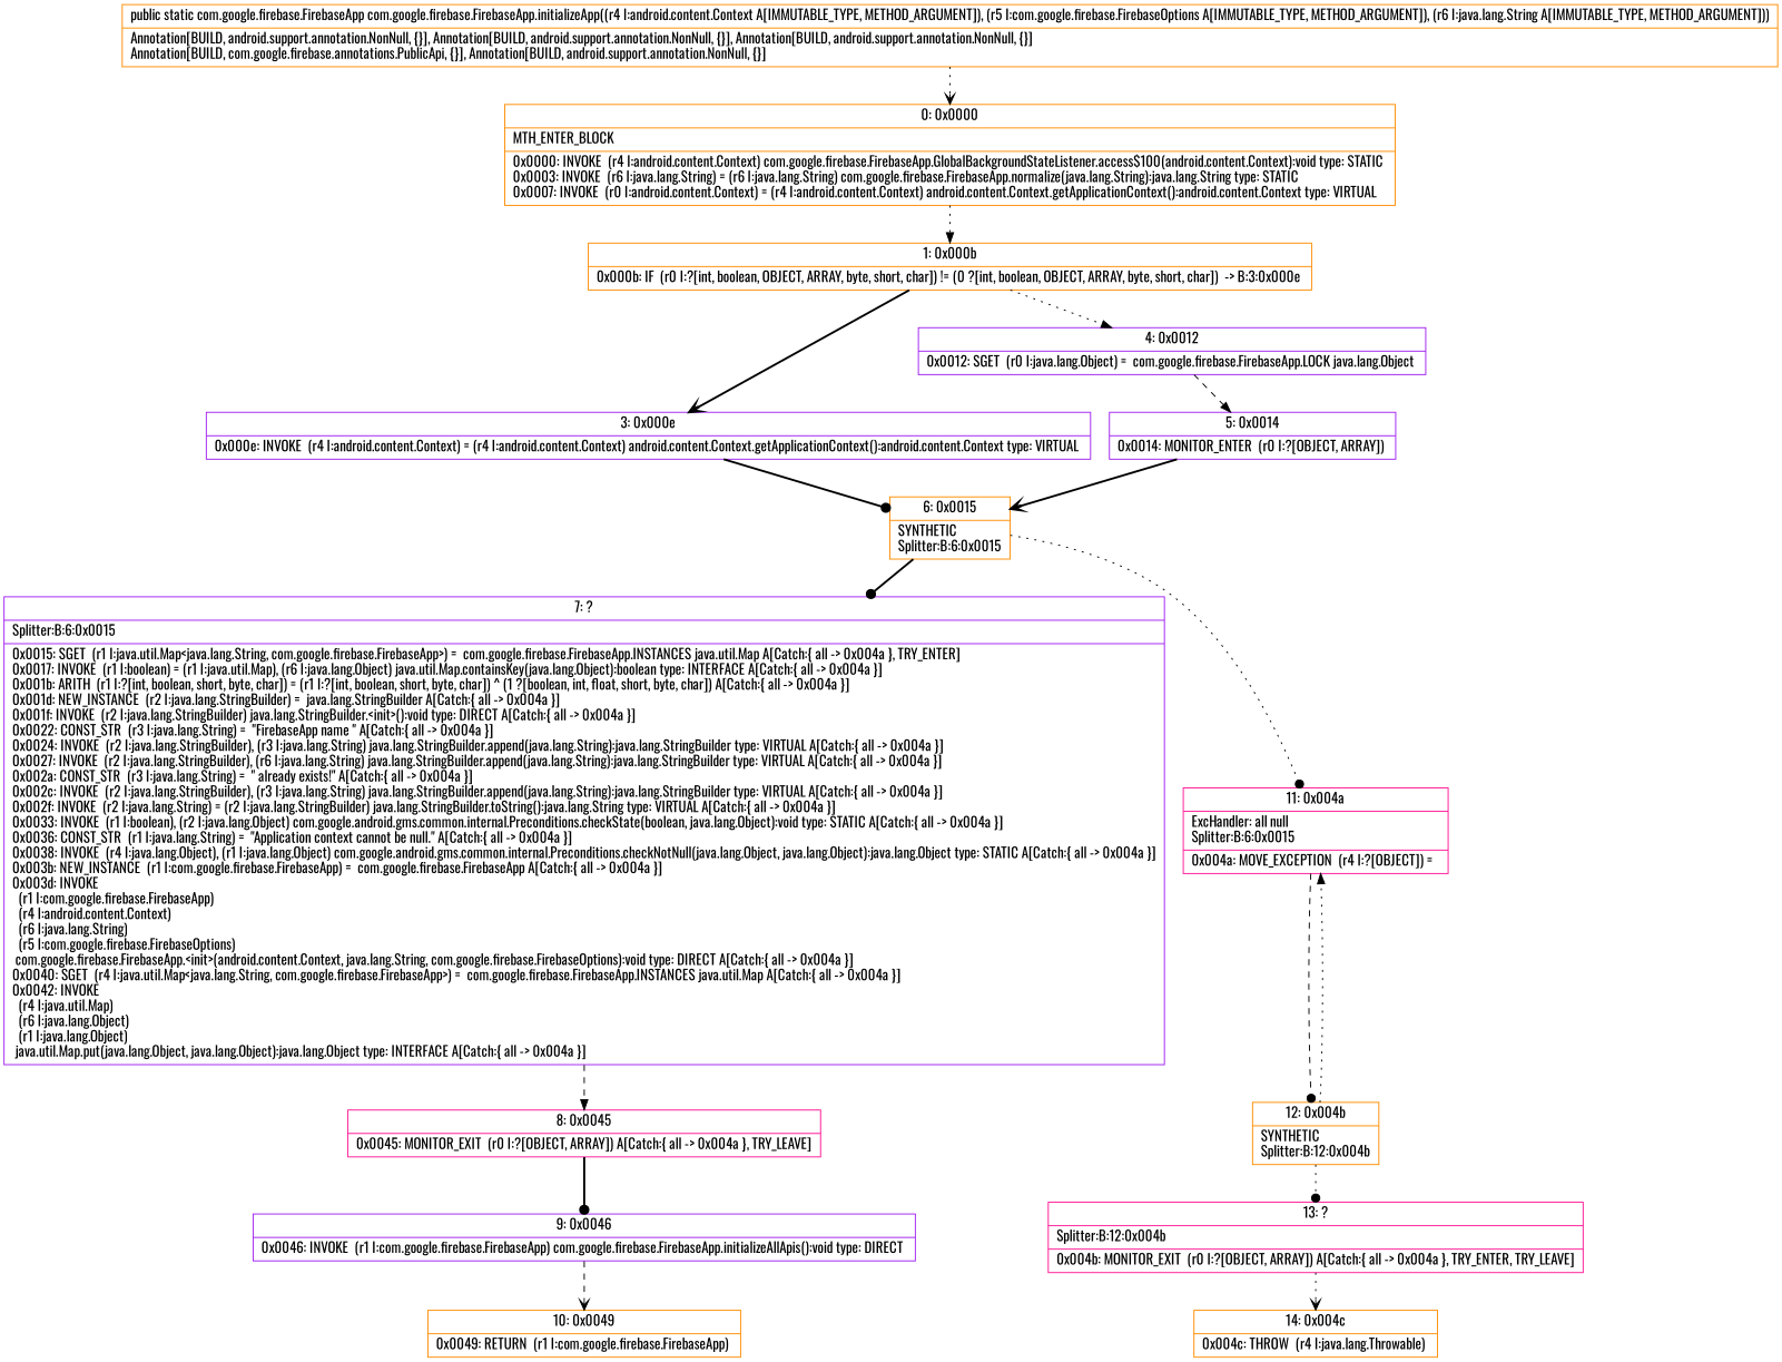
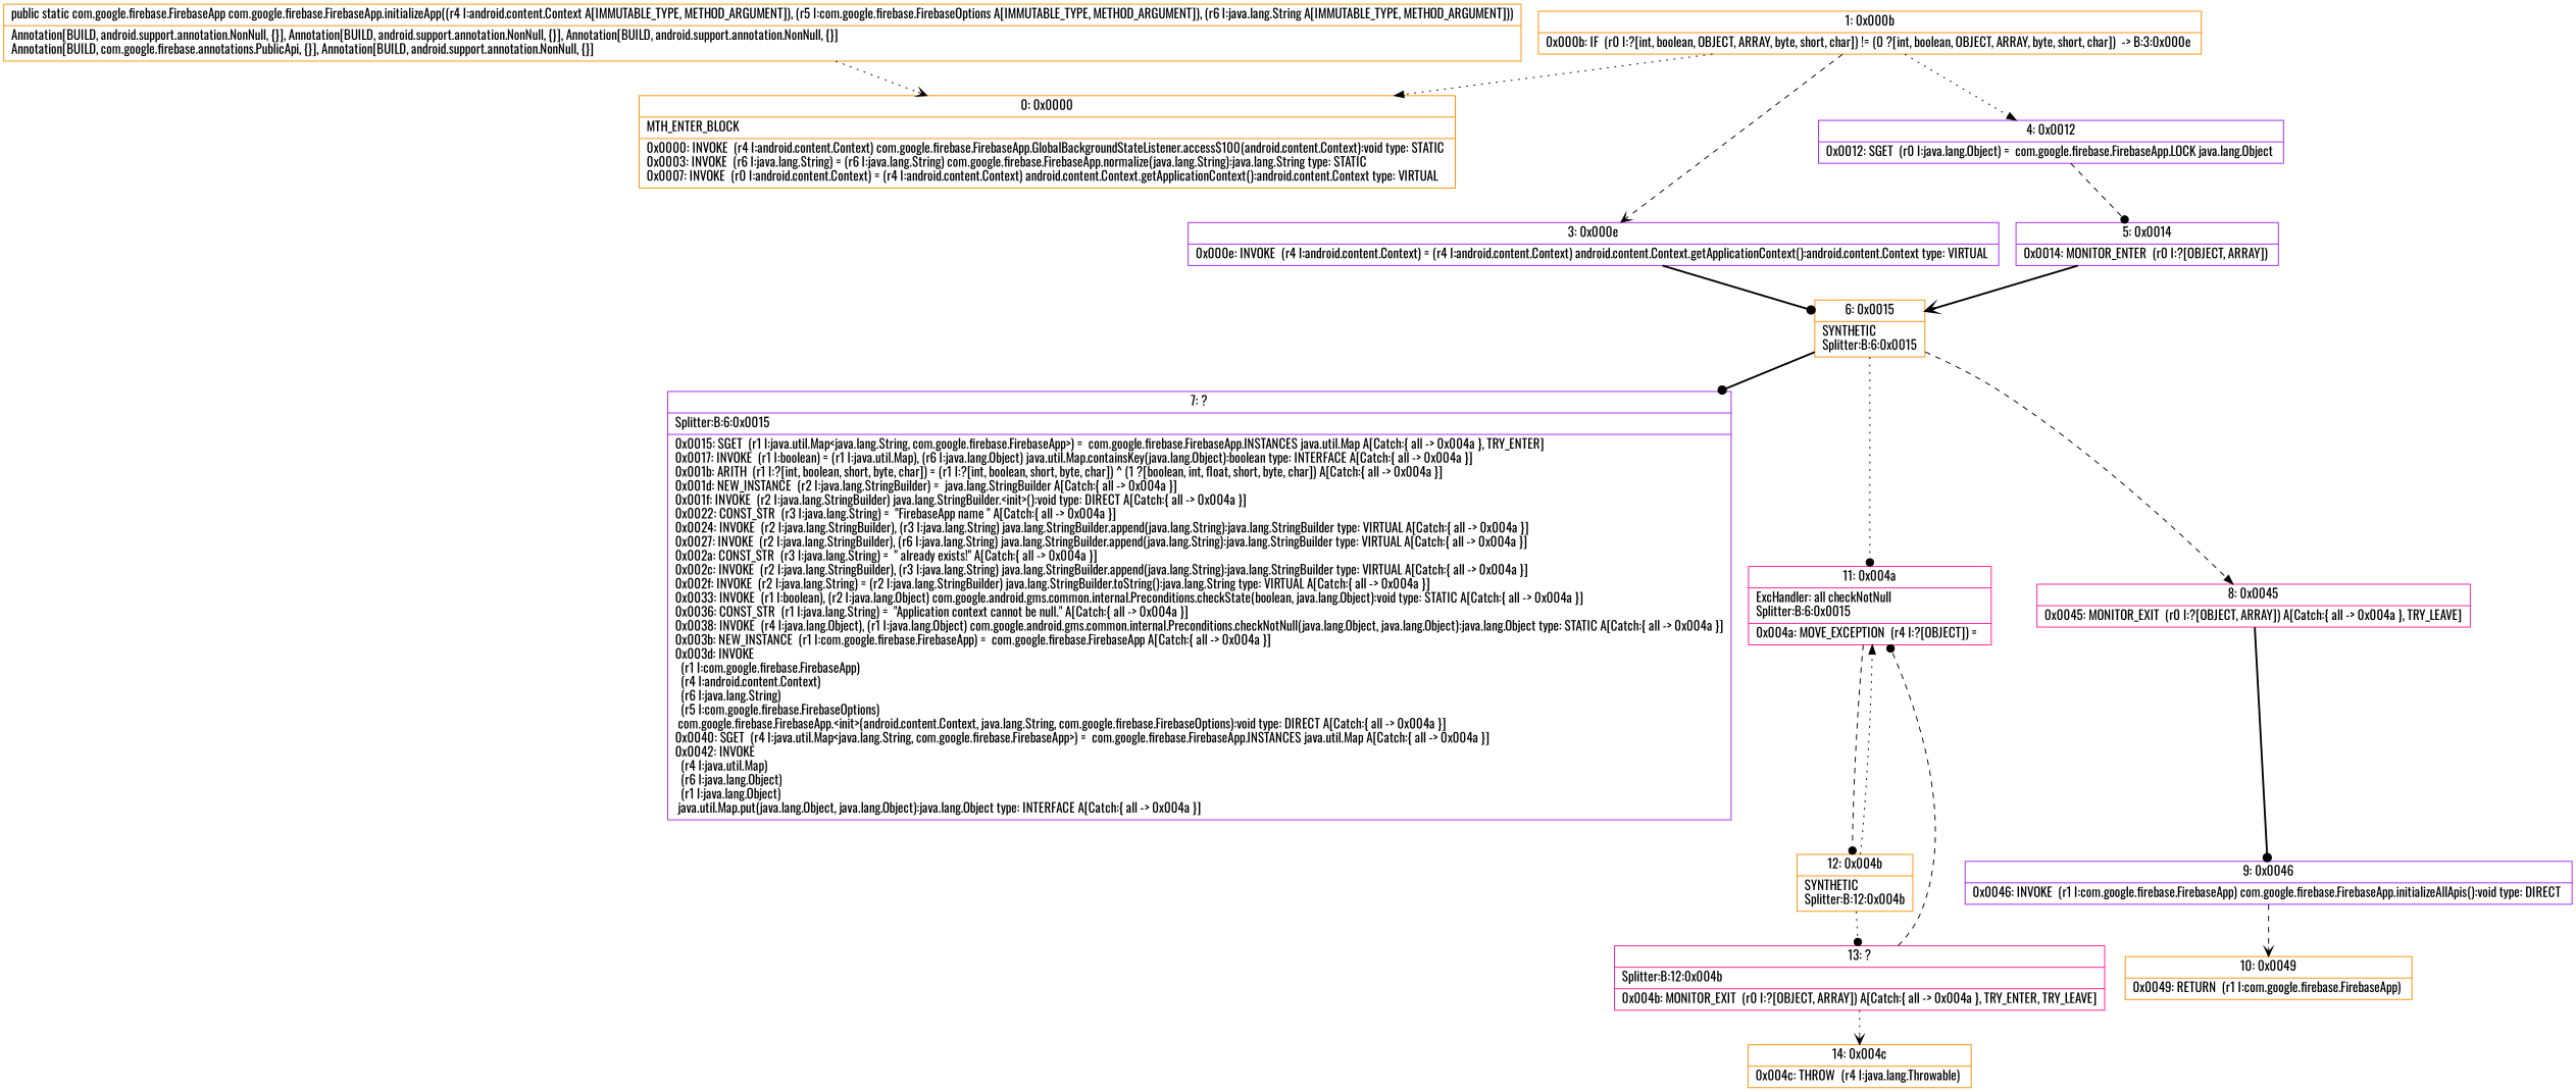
  digraph {
    fontname=Oswald
    node [color=darkorange fontname=Oswald shape=record]
    edge [arrowhead=dot fontname=Oswald style=dotted]
    n1 [label="{0\:\ 0x0000|MTH_ENTER_BLOCK\l|0x0000: INVOKE  (r4 I:android.content.Context) com.google.firebase.FirebaseApp.GlobalBackgroundStateListener.access$100(android.content.Context):void type: STATIC \l0x0003: INVOKE  (r6 I:java.lang.String) = (r6 I:java.lang.String) com.google.firebase.FirebaseApp.normalize(java.lang.String):java.lang.String type: STATIC \l0x0007: INVOKE  (r0 I:android.content.Context) = (r4 I:android.content.Context) android.content.Context.getApplicationContext():android.content.Context type: VIRTUAL \l}"]
    n2 [label="{1\:\ 0x000b|0x000b: IF  (r0 I:?[int, boolean, OBJECT, ARRAY, byte, short, char]) != (0 ?[int, boolean, OBJECT, ARRAY, byte, short, char])  \-\> B:3:0x000e \l}"]
    n3 [color=purple label="{3\:\ 0x000e|0x000e: INVOKE  (r4 I:android.content.Context) = (r4 I:android.content.Context) android.content.Context.getApplicationContext():android.content.Context type: VIRTUAL \l}"]
    n4 [color=purple label="{4\:\ 0x0012|0x0012: SGET  (r0 I:java.lang.Object) =  com.google.firebase.FirebaseApp.LOCK java.lang.Object \l}"]
    n5 [label="{6\:\ 0x0015|SYNTHETIC\lSplitter:B:6:0x0015\l}"]
    n6 [color=purple label="{5\:\ 0x0014|0x0014: MONITOR_ENTER  (r0 I:?[OBJECT, ARRAY]) \l}"]
    n7 [color=purple label="{7\:\ ?|Splitter:B:6:0x0015\l|0x0015: SGET  (r1 I:java.util.Map\<java.lang.String, com.google.firebase.FirebaseApp\>) =  com.google.firebase.FirebaseApp.INSTANCES java.util.Map A[Catch:\{ all \-\> 0x004a \}, TRY_ENTER]\l0x0017: INVOKE  (r1 I:boolean) = (r1 I:java.util.Map), (r6 I:java.lang.Object) java.util.Map.containsKey(java.lang.Object):boolean type: INTERFACE A[Catch:\{ all \-\> 0x004a \}]\l0x001b: ARITH  (r1 I:?[int, boolean, short, byte, char]) = (r1 I:?[int, boolean, short, byte, char]) ^ (1 ?[boolean, int, float, short, byte, char]) A[Catch:\{ all \-\> 0x004a \}]\l0x001d: NEW_INSTANCE  (r2 I:java.lang.StringBuilder) =  java.lang.StringBuilder A[Catch:\{ all \-\> 0x004a \}]\l0x001f: INVOKE  (r2 I:java.lang.StringBuilder) java.lang.StringBuilder.\<init\>():void type: DIRECT A[Catch:\{ all \-\> 0x004a \}]\l0x0022: CONST_STR  (r3 I:java.lang.String) =  \"FirebaseApp name \" A[Catch:\{ all \-\> 0x004a \}]\l0x0024: INVOKE  (r2 I:java.lang.StringBuilder), (r3 I:java.lang.String) java.lang.StringBuilder.append(java.lang.String):java.lang.StringBuilder type: VIRTUAL A[Catch:\{ all \-\> 0x004a \}]\l0x0027: INVOKE  (r2 I:java.lang.StringBuilder), (r6 I:java.lang.String) java.lang.StringBuilder.append(java.lang.String):java.lang.StringBuilder type: VIRTUAL A[Catch:\{ all \-\> 0x004a \}]\l0x002a: CONST_STR  (r3 I:java.lang.String) =  \" already exists!\" A[Catch:\{ all \-\> 0x004a \}]\l0x002c: INVOKE  (r2 I:java.lang.StringBuilder), (r3 I:java.lang.String) java.lang.StringBuilder.append(java.lang.String):java.lang.StringBuilder type: VIRTUAL A[Catch:\{ all \-\> 0x004a \}]\l0x002f: INVOKE  (r2 I:java.lang.String) = (r2 I:java.lang.StringBuilder) java.lang.StringBuilder.toString():java.lang.String type: VIRTUAL A[Catch:\{ all \-\> 0x004a \}]\l0x0033: INVOKE  (r1 I:boolean), (r2 I:java.lang.Object) com.google.android.gms.common.internal.Preconditions.checkState(boolean, java.lang.Object):void type: STATIC A[Catch:\{ all \-\> 0x004a \}]\l0x0036: CONST_STR  (r1 I:java.lang.String) =  \"Application context cannot be null.\" A[Catch:\{ all \-\> 0x004a \}]\l0x0038: INVOKE  (r4 I:java.lang.Object), (r1 I:java.lang.Object) com.google.android.gms.common.internal.Preconditions.checkNotNull(java.lang.Object, java.lang.Object):java.lang.Object type: STATIC A[Catch:\{ all \-\> 0x004a \}]\l0x003b: NEW_INSTANCE  (r1 I:com.google.firebase.FirebaseApp) =  com.google.firebase.FirebaseApp A[Catch:\{ all \-\> 0x004a \}]\l0x003d: INVOKE  \l  (r1 I:com.google.firebase.FirebaseApp)\l  (r4 I:android.content.Context)\l  (r6 I:java.lang.String)\l  (r5 I:com.google.firebase.FirebaseOptions)\l com.google.firebase.FirebaseApp.\<init\>(android.content.Context, java.lang.String, com.google.firebase.FirebaseOptions):void type: DIRECT A[Catch:\{ all \-\> 0x004a \}]\l0x0040: SGET  (r4 I:java.util.Map\<java.lang.String, com.google.firebase.FirebaseApp\>) =  com.google.firebase.FirebaseApp.INSTANCES java.util.Map A[Catch:\{ all \-\> 0x004a \}]\l0x0042: INVOKE  \l  (r4 I:java.util.Map)\l  (r6 I:java.lang.Object)\l  (r1 I:java.lang.Object)\l java.util.Map.put(java.lang.Object, java.lang.Object):java.lang.Object type: INTERFACE A[Catch:\{ all \-\> 0x004a \}]\l}"]
-   n8 [color=deeppink label="{11\:\ 0x004a|ExcHandler: all null\lSplitter:B:6:0x0015\l|0x004a: MOVE_EXCEPTION  (r4 I:?[OBJECT]) =  \l}"]
+   n8 [color=deeppink label="{11\:\ 0x004a|ExcHandler: all checkNotNull\lSplitter:B:6:0x0015\l|0x004a: MOVE_EXCEPTION  (r4 I:?[OBJECT]) =  \l}"]
    n9 [color=deeppink label="{8\:\ 0x0045|0x0045: MONITOR_EXIT  (r0 I:?[OBJECT, ARRAY]) A[Catch:\{ all \-\> 0x004a \}, TRY_LEAVE]\l}"]
    n10 [label="{12\:\ 0x004b|SYNTHETIC\lSplitter:B:12:0x004b\l}"]
    n11 [color=purple label="{9\:\ 0x0046|0x0046: INVOKE  (r1 I:com.google.firebase.FirebaseApp) com.google.firebase.FirebaseApp.initializeAllApis():void type: DIRECT \l}"]
    n12 [label="{10\:\ 0x0049|0x0049: RETURN  (r1 I:com.google.firebase.FirebaseApp) \l}"]
    n13 [color=deeppink label="{13\:\ ?|Splitter:B:12:0x004b\l|0x004b: MONITOR_EXIT  (r0 I:?[OBJECT, ARRAY]) A[Catch:\{ all \-\> 0x004a \}, TRY_ENTER, TRY_LEAVE]\l}"]
    n14 [label="{14\:\ 0x004c|0x004c: THROW  (r4 I:java.lang.Throwable) \l}"]
    n15 [label="{public static com.google.firebase.FirebaseApp com.google.firebase.FirebaseApp.initializeApp((r4 I:android.content.Context A[IMMUTABLE_TYPE, METHOD_ARGUMENT]), (r5 I:com.google.firebase.FirebaseOptions A[IMMUTABLE_TYPE, METHOD_ARGUMENT]), (r6 I:java.lang.String A[IMMUTABLE_TYPE, METHOD_ARGUMENT]))  | Annotation[BUILD, android.support.annotation.NonNull, \{\}], Annotation[BUILD, android.support.annotation.NonNull, \{\}], Annotation[BUILD, android.support.annotation.NonNull, \{\}]\lAnnotation[BUILD, com.google.firebase.annotations.PublicApi, \{\}], Annotation[BUILD, android.support.annotation.NonNull, \{\}]\l}"]
-   n1 -> n2 [arrowhead=normal]
-   n2 -> n3 [arrowhead=vee style=bold]
+   n2 -> n1 [arrowhead=normal]
+   n2 -> n3 [arrowhead=vee style=dashed]
    n2 -> n4 [arrowhead=normal]
    n3 -> n5 [style=bold]
-   n4 -> n6 [arrowhead=normal style=dashed]
+   n4 -> n6 [style=dashed]
    n5 -> n7 [style=bold]
    n5 -> n8
    n6 -> n5 [arrowhead=vee style=bold]
-   n7 -> n9 [arrowhead=normal style=dashed]
+   n5 -> n9 [arrowhead=normal style=dashed]
    n8 -> n10 [style=dashed]
    n9 -> n11 [style=bold]
    n10 -> n8 [arrowhead=normal]
    n10 -> n13
    n11 -> n12 [arrowhead=vee style=dashed]
+   n13 -> n8 [style=dashed]
    n13 -> n14 [arrowhead=vee]
    n15 -> n1 [arrowhead=vee]
  }
